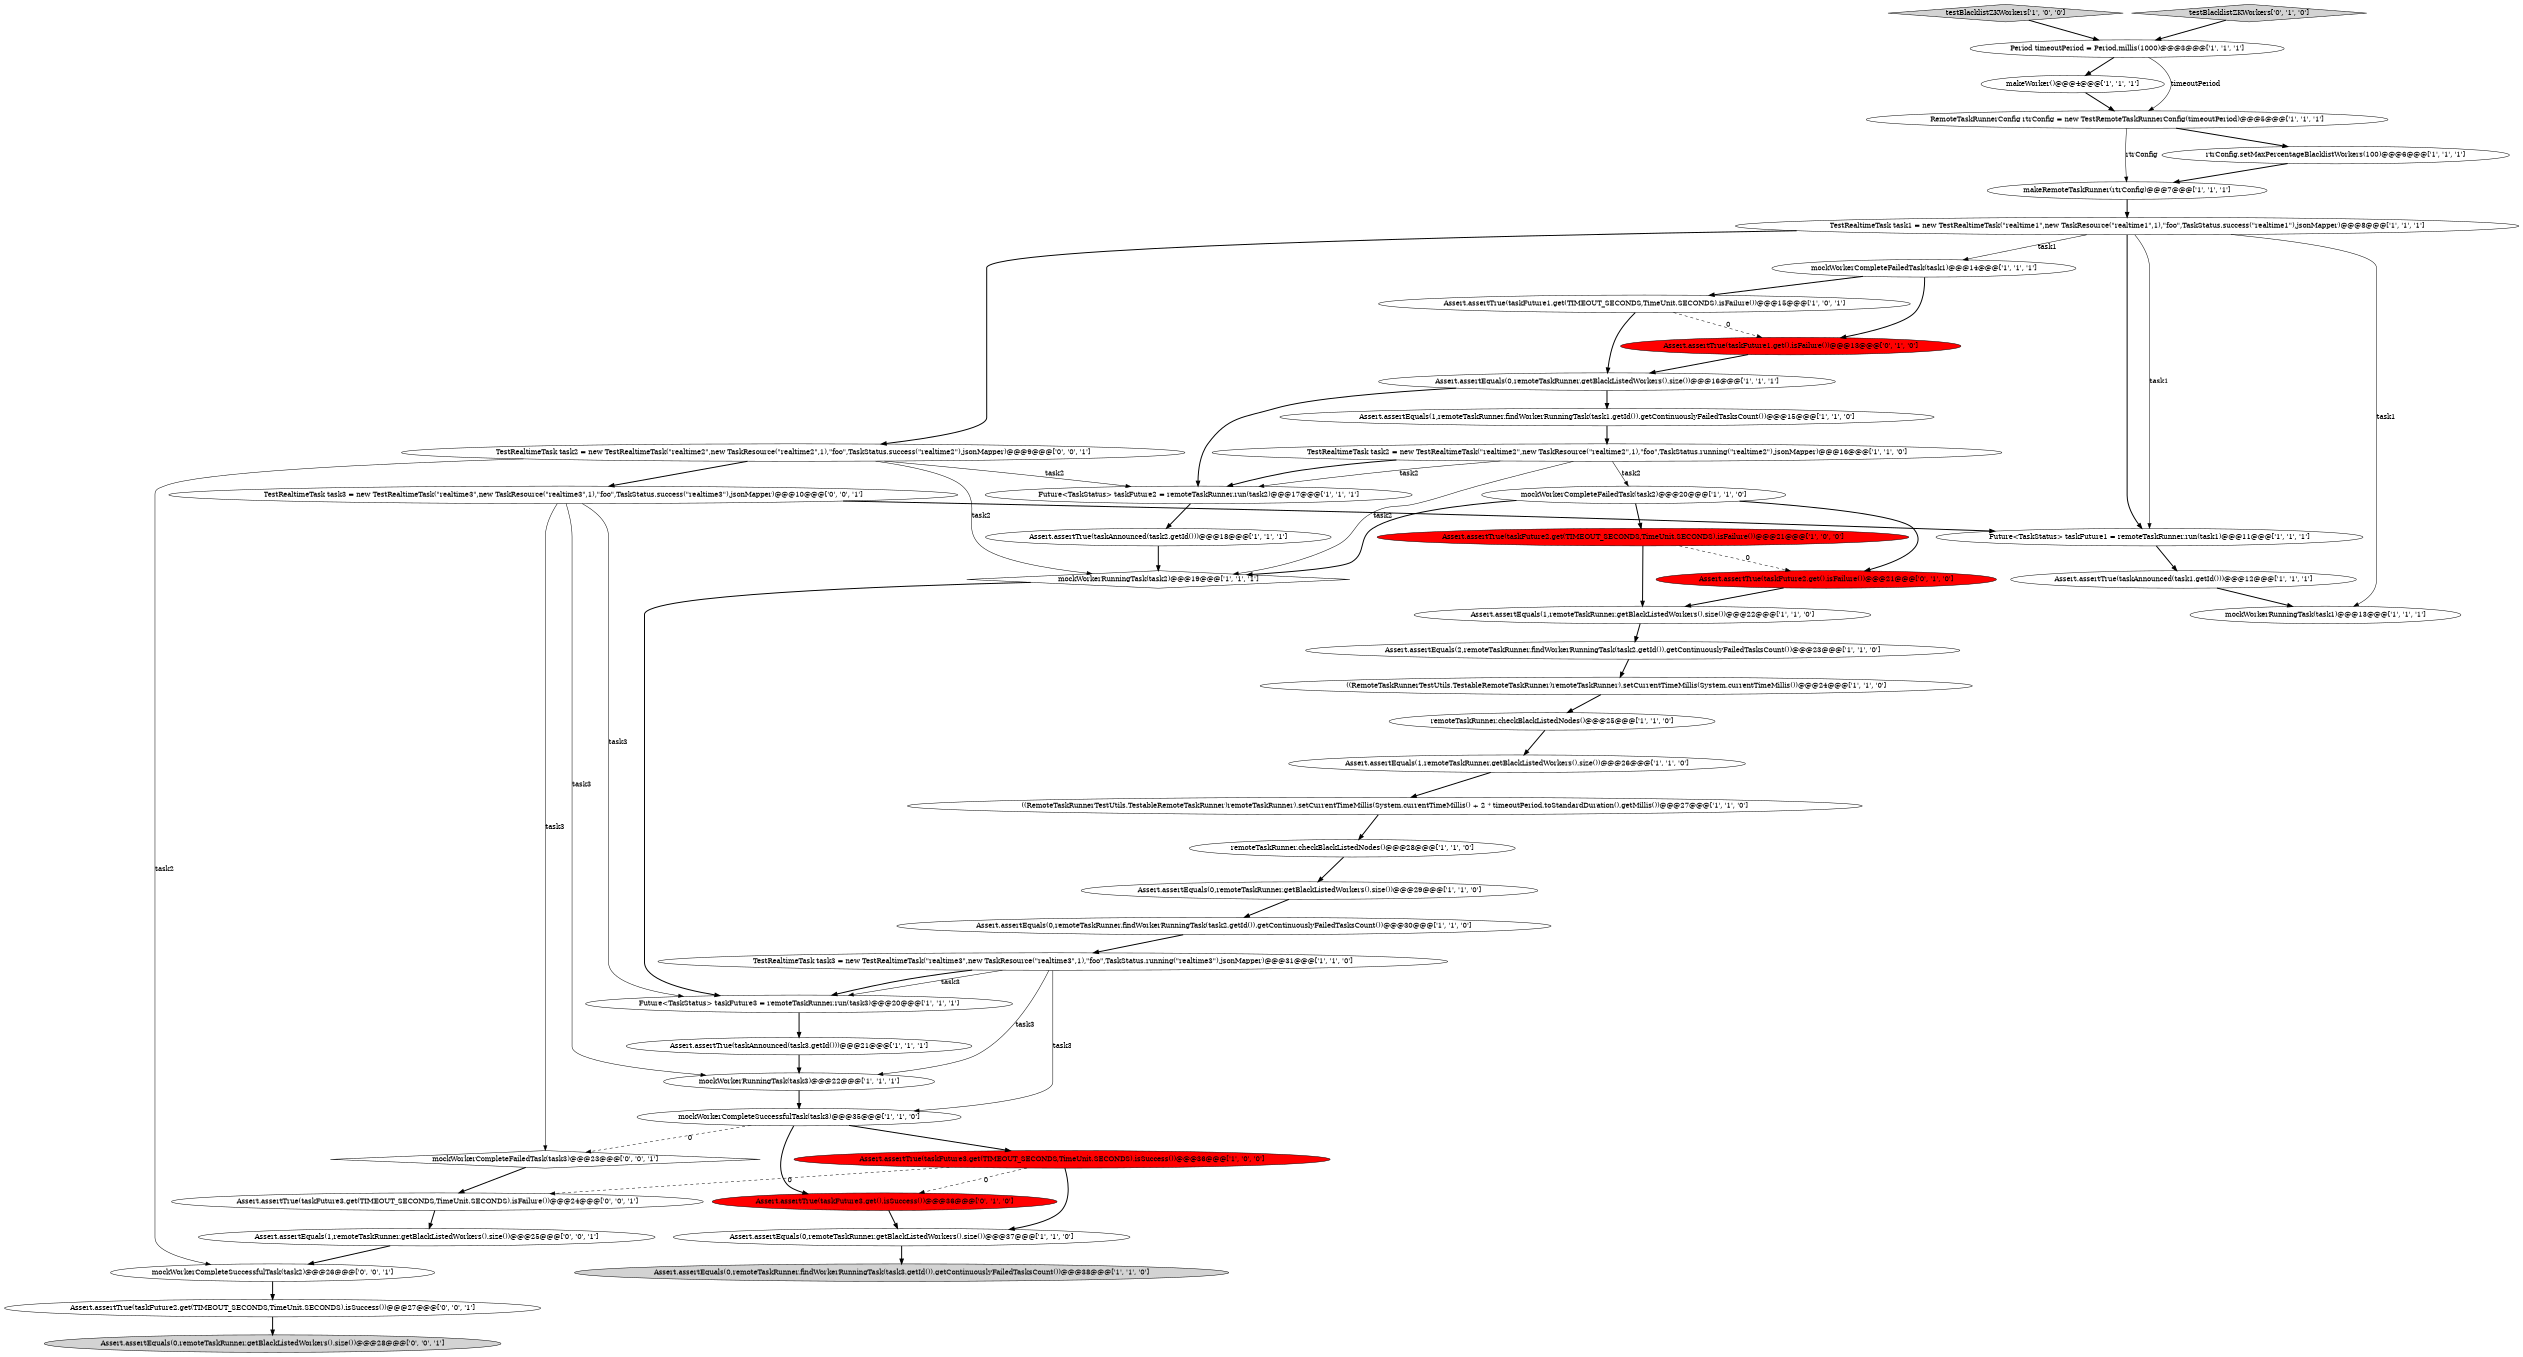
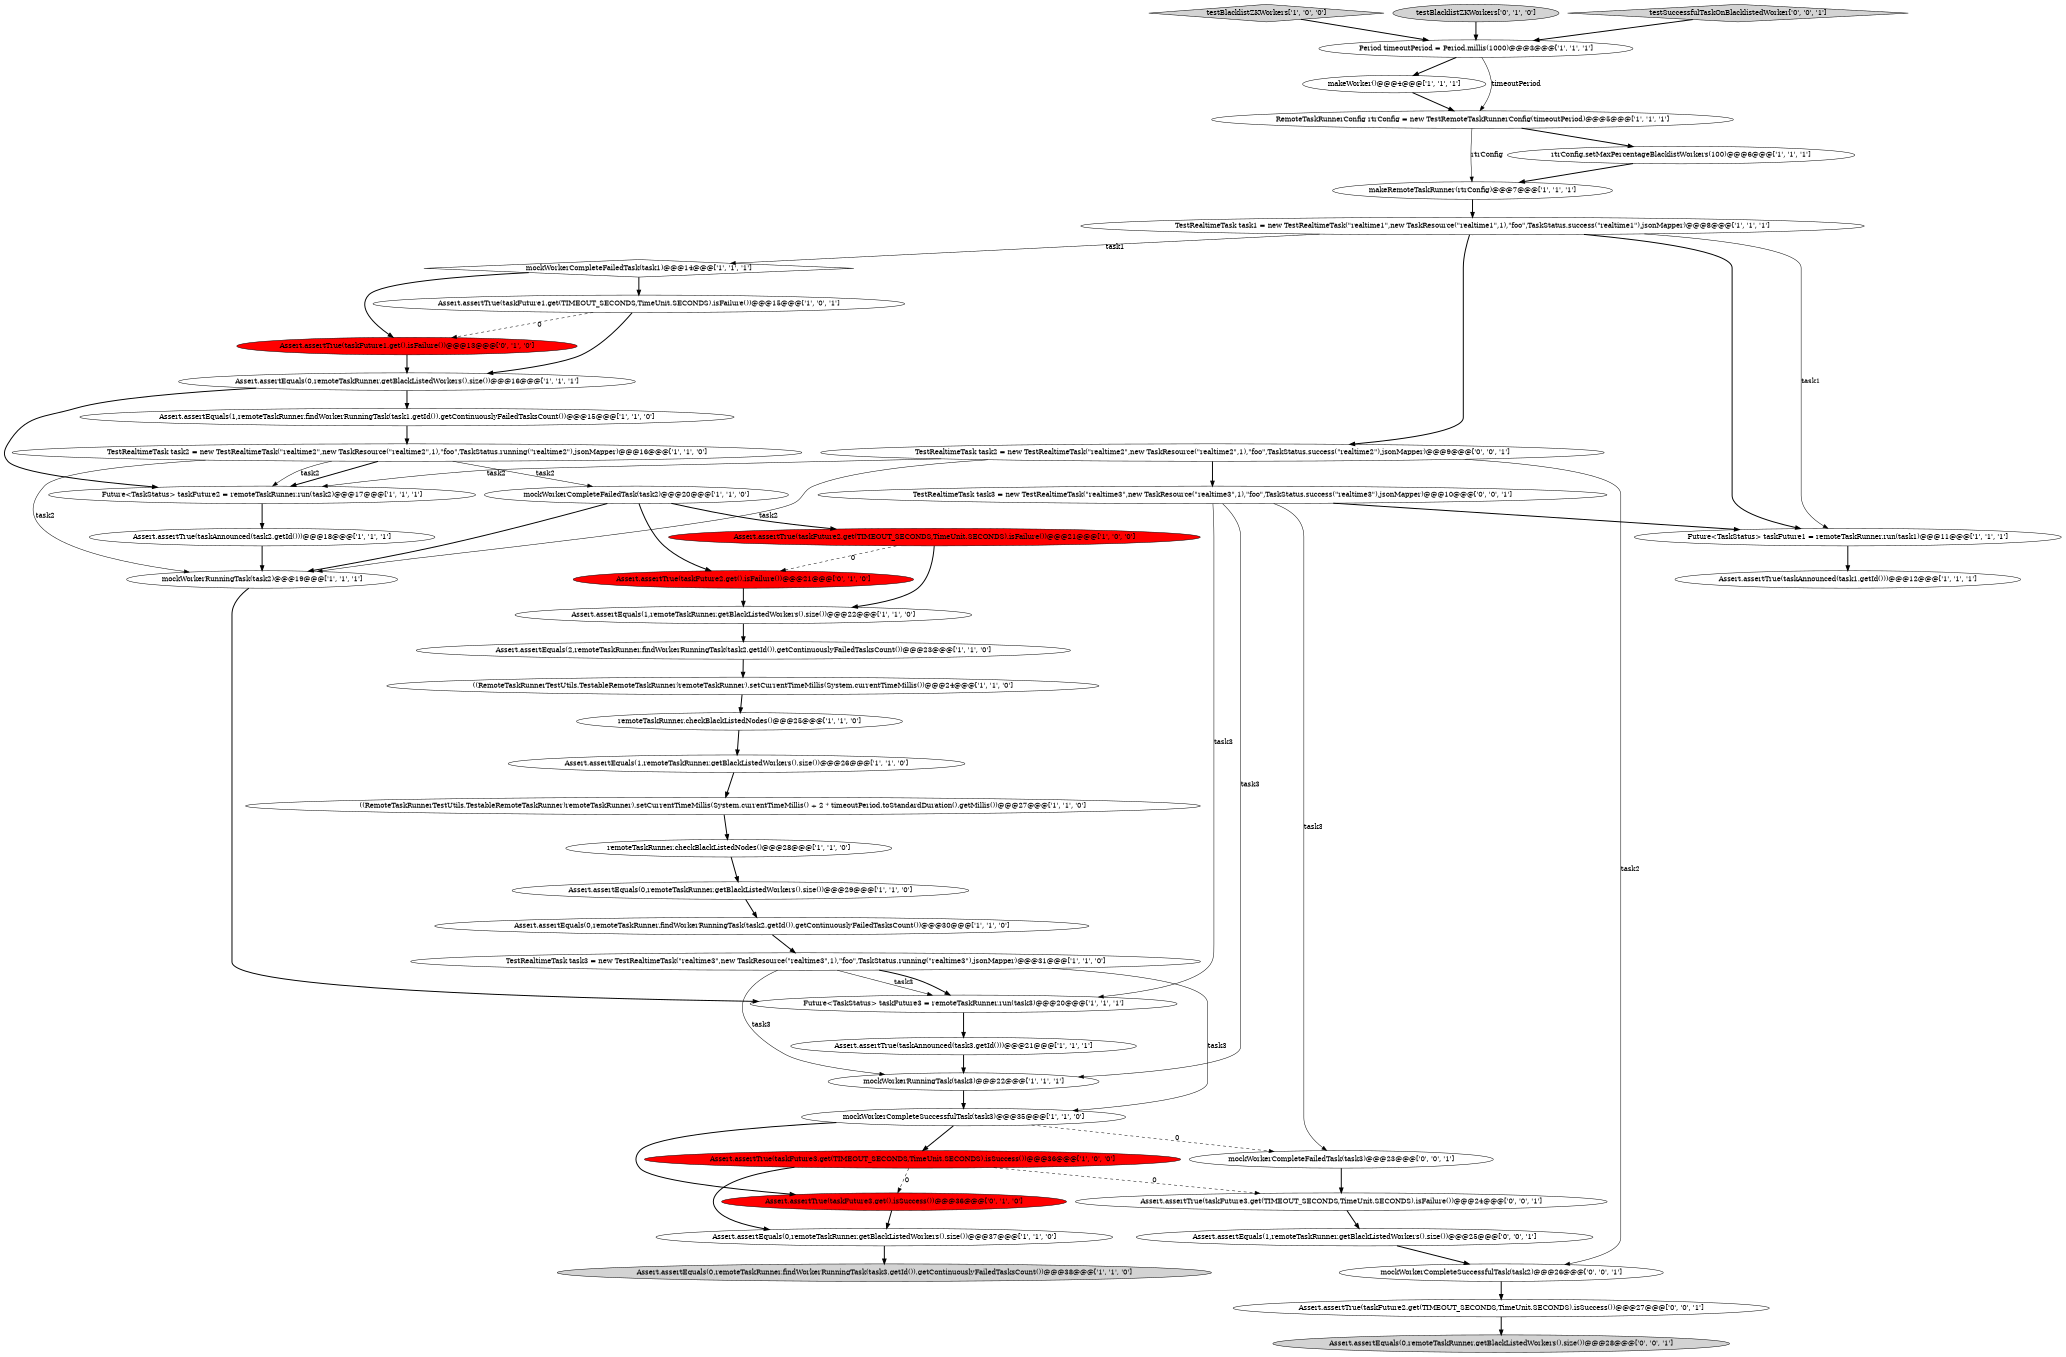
  digraph {
    node [fillcolor=white shape=ellipse style=filled]
    edge [style=bold]
    n1 [label="Assert.assertEquals(0,remoteTaskRunner.getBlackListedWorkers().size())@@@37@@@['1', '1', '0']"]
    n2 [fillcolor=lightgray label="Assert.assertEquals(0,remoteTaskRunner.findWorkerRunningTask(task3.getId()).getContinuouslyFailedTasksCount())@@@38@@@['1', '1', '0']"]
    n3 [label="TestRealtimeTask task3 = new TestRealtimeTask(\"realtime3\",new TaskResource(\"realtime3\",1),\"foo\",TaskStatus.running(\"realtime3\"),jsonMapper)@@@31@@@['1', '1', '0']"]
    n4 [label="mockWorkerRunningTask(task3)@@@22@@@['1', '1', '1']"]
    n5 [label="Future<TaskStatus> taskFuture3 = remoteTaskRunner.run(task3)@@@20@@@['1', '1', '1']"]
    n6 [label="mockWorkerCompleteSuccessfulTask(task3)@@@35@@@['1', '1', '0']"]
    n7 [label="Assert.assertTrue(taskAnnounced(task3.getId()))@@@21@@@['1', '1', '1']"]
    n8 [fillcolor=red label="Assert.assertTrue(taskFuture3.get().isSuccess())@@@36@@@['0', '1', '0']"]
-   n9 [label="mockWorkerCompleteFailedTask(task3)@@@23@@@['0', '0', '1']" shape=diamond]
+   n9 [label="mockWorkerCompleteFailedTask(task3)@@@23@@@['0', '0', '1']"]
    n10 [fillcolor=red label="Assert.assertTrue(taskFuture3.get(TIMEOUT_SECONDS,TimeUnit.SECONDS).isSuccess())@@@36@@@['1', '0', '0']"]
    n11 [label="makeWorker()@@@4@@@['1', '1', '1']"]
    n12 [label="RemoteTaskRunnerConfig rtrConfig = new TestRemoteTaskRunnerConfig(timeoutPeriod)@@@5@@@['1', '1', '1']"]
    n13 [label="makeRemoteTaskRunner(rtrConfig)@@@7@@@['1', '1', '1']"]
    n14 [label="rtrConfig.setMaxPercentageBlacklistWorkers(100)@@@6@@@['1', '1', '1']"]
    n15 [fillcolor=lightgray label="testBlacklistZKWorkers['1', '0', '0']" shape=diamond]
    n16 [label="Period timeoutPeriod = Period.millis(1000)@@@3@@@['1', '1', '1']"]
    n17 [label="Assert.assertEquals(1,remoteTaskRunner.getBlackListedWorkers().size())@@@26@@@['1', '1', '0']"]
    n18 [label="((RemoteTaskRunnerTestUtils.TestableRemoteTaskRunner)remoteTaskRunner).setCurrentTimeMillis(System.currentTimeMillis() + 2 * timeoutPeriod.toStandardDuration().getMillis())@@@27@@@['1', '1', '0']"]
    n19 [label="remoteTaskRunner.checkBlackListedNodes()@@@28@@@['1', '1', '0']"]
    n20 [label="TestRealtimeTask task1 = new TestRealtimeTask(\"realtime1\",new TaskResource(\"realtime1\",1),\"foo\",TaskStatus.success(\"realtime1\"),jsonMapper)@@@8@@@['1', '1', '1']"]
    n21 [label="Assert.assertEquals(1,remoteTaskRunner.getBlackListedWorkers().size())@@@25@@@['0', '0', '1']"]
    n22 [label="mockWorkerCompleteSuccessfulTask(task2)@@@26@@@['0', '0', '1']"]
    n23 [label="Assert.assertTrue(taskFuture2.get(TIMEOUT_SECONDS,TimeUnit.SECONDS).isSuccess())@@@27@@@['0', '0', '1']"]
    n24 [label="Assert.assertEquals(0,remoteTaskRunner.getBlackListedWorkers().size())@@@29@@@['1', '1', '0']"]
    n25 [label="Assert.assertEquals(0,remoteTaskRunner.findWorkerRunningTask(task2.getId()).getContinuouslyFailedTasksCount())@@@30@@@['1', '1', '0']"]
    n26 [label="TestRealtimeTask task2 = new TestRealtimeTask(\"realtime2\",new TaskResource(\"realtime2\",1),\"foo\",TaskStatus.success(\"realtime2\"),jsonMapper)@@@9@@@['0', '0', '1']"]
    n27 [label="Future<TaskStatus> taskFuture2 = remoteTaskRunner.run(task2)@@@17@@@['1', '1', '1']"]
-   n28 [label="mockWorkerRunningTask(task2)@@@19@@@['1', '1', '1']" shape=diamond]
+   n28 [label="mockWorkerRunningTask(task2)@@@19@@@['1', '1', '1']"]
    n29 [label="TestRealtimeTask task3 = new TestRealtimeTask(\"realtime3\",new TaskResource(\"realtime3\",1),\"foo\",TaskStatus.success(\"realtime3\"),jsonMapper)@@@10@@@['0', '0', '1']"]
    n30 [label="Assert.assertTrue(taskAnnounced(task2.getId()))@@@18@@@['1', '1', '1']"]
    n31 [label="Future<TaskStatus> taskFuture1 = remoteTaskRunner.run(task1)@@@11@@@['1', '1', '1']"]
    n32 [fillcolor=lightgray label="Assert.assertEquals(0,remoteTaskRunner.getBlackListedWorkers().size())@@@28@@@['0', '0', '1']"]
    n33 [label="remoteTaskRunner.checkBlackListedNodes()@@@25@@@['1', '1', '0']"]
    n34 [label="Assert.assertTrue(taskFuture3.get(TIMEOUT_SECONDS,TimeUnit.SECONDS).isFailure())@@@24@@@['0', '0', '1']"]
    n35 [label="Assert.assertTrue(taskFuture1.get(TIMEOUT_SECONDS,TimeUnit.SECONDS).isFailure())@@@15@@@['1', '0', '1']"]
    n36 [fillcolor=red label="Assert.assertTrue(taskFuture1.get().isFailure())@@@13@@@['0', '1', '0']"]
    n37 [label="Assert.assertEquals(0,remoteTaskRunner.getBlackListedWorkers().size())@@@16@@@['1', '1', '1']"]
    n38 [label="Assert.assertEquals(1,remoteTaskRunner.findWorkerRunningTask(task1.getId()).getContinuouslyFailedTasksCount())@@@15@@@['1', '1', '0']"]
    n39 [label="Assert.assertEquals(1,remoteTaskRunner.getBlackListedWorkers().size())@@@22@@@['1', '1', '0']"]
    n40 [label="Assert.assertEquals(2,remoteTaskRunner.findWorkerRunningTask(task2.getId()).getContinuouslyFailedTasksCount())@@@23@@@['1', '1', '0']"]
    n41 [label="((RemoteTaskRunnerTestUtils.TestableRemoteTaskRunner)remoteTaskRunner).setCurrentTimeMillis(System.currentTimeMillis())@@@24@@@['1', '1', '0']"]
-   n42 [fillcolor=lightgray label="testBlacklistZKWorkers['0', '1', '0']" shape=diamond]
+   n42 [fillcolor=lightgray label="testBlacklistZKWorkers['0', '1', '0']"]
    n43 [label="TestRealtimeTask task2 = new TestRealtimeTask(\"realtime2\",new TaskResource(\"realtime2\",1),\"foo\",TaskStatus.running(\"realtime2\"),jsonMapper)@@@16@@@['1', '1', '0']"]
    n44 [label="mockWorkerCompleteFailedTask(task2)@@@20@@@['1', '1', '0']"]
    n45 [fillcolor=red label="Assert.assertTrue(taskFuture2.get(TIMEOUT_SECONDS,TimeUnit.SECONDS).isFailure())@@@21@@@['1', '0', '0']"]
    n46 [fillcolor=red label="Assert.assertTrue(taskFuture2.get().isFailure())@@@21@@@['0', '1', '0']"]
-   n47 [label="mockWorkerCompleteFailedTask(task1)@@@14@@@['1', '1', '1']"]
-   n48 [label="mockWorkerRunningTask(task1)@@@13@@@['1', '1', '1']"]
+   n47 [label="mockWorkerCompleteFailedTask(task1)@@@14@@@['1', '1', '1']" shape=diamond]
+   n49 [fillcolor=lightgray label="testSuccessfulTaskOnBlacklistedWorker['0', '0', '1']" shape=diamond]
    n50 [label="Assert.assertTrue(taskAnnounced(task1.getId()))@@@12@@@['1', '1', '1']"]
    n1 -> n2
    n3 -> n4 [label=task3 style=solid]
    n3 -> n5 [label=task3 style=solid]
    n3 -> n5
    n3 -> n6 [label=task3 style=solid]
    n4 -> n6
    n5 -> n7
    n6 -> n8
    n6 -> n9 [label=0 style=dashed]
    n6 -> n10
    n7 -> n4
    n8 -> n1
    n9 -> n34
    n10 -> n1
    n10 -> n8 [label=0 style=dashed]
    n10 -> n34 [label=0 style=dashed]
    n11 -> n12
    n12 -> n13 [label=rtrConfig style=solid]
    n12 -> n14
    n13 -> n20
    n14 -> n13
    n15 -> n16
    n16 -> n11
    n16 -> n12 [label=timeoutPeriod style=solid]
    n17 -> n18
    n18 -> n19
    n19 -> n24
    n20 -> n26
    n20 -> n31
    n20 -> n31 [label=task1 style=solid]
    n20 -> n47 [label=task1 style=solid]
-   n20 -> n48 [label=task1 style=solid]
    n21 -> n22
    n22 -> n23
    n23 -> n32
    n24 -> n25
    n25 -> n3
    n26 -> n22 [label=task2 style=solid]
    n26 -> n27 [label=task2 style=solid]
    n26 -> n28 [label=task2 style=solid]
    n26 -> n29
    n27 -> n30
    n28 -> n5
    n29 -> n4 [label=task3 style=solid]
    n29 -> n5 [label=task3 style=solid]
    n29 -> n9 [label=task3 style=solid]
    n29 -> n31
    n30 -> n28
    n31 -> n50
    n33 -> n17
    n34 -> n21
    n35 -> n36 [label=0 style=dashed]
    n35 -> n37
    n36 -> n37
    n37 -> n27
    n37 -> n38
    n38 -> n43
    n39 -> n40
    n40 -> n41
    n41 -> n33
    n42 -> n16
    n43 -> n27
    n43 -> n27 [label=task2 style=solid]
    n43 -> n28 [label=task2 style=solid]
    n43 -> n44 [label=task2 style=solid]
    n44 -> n28
    n44 -> n45
    n44 -> n46
    n45 -> n39
    n45 -> n46 [label=0 style=dashed]
    n46 -> n39
    n47 -> n35
    n47 -> n36
-   n50 -> n48
+   n49 -> n16
  }
